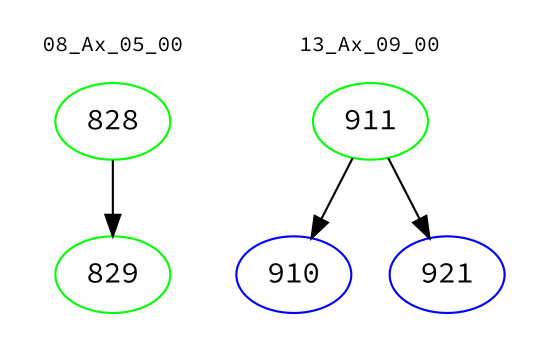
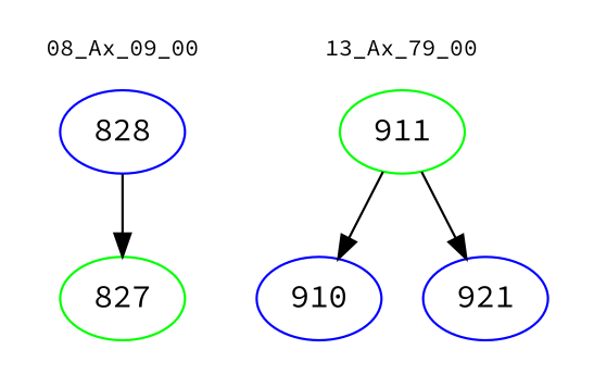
  digraph {
    fontname="Source Code Pro"
    node [color=green fontname="Source Code Pro"]
    edge [color=black fontname="Source Code Pro"]
-   n1 [label=828]
-   n2 [label=829]
+   n1 [color=blue label=828]
+   n2 [label=827]
    n3 [label=911]
    n4 [color=blue label=910]
    n5 [color=blue label=921]
    subgraph cluster_1 {
      color=white
      fontsize=10
-     label="08_Ax_05_00"
+     label="08_Ax_09_00"
      n1
      n2
    }
    subgraph cluster_2 {
      color=white
      fontsize=10
-     label="13_Ax_09_00"
+     label="13_Ax_79_00"
      n3
      n4
      n5
    }
    n1 -> n2
    n3 -> n4
    n3 -> n5
  }
